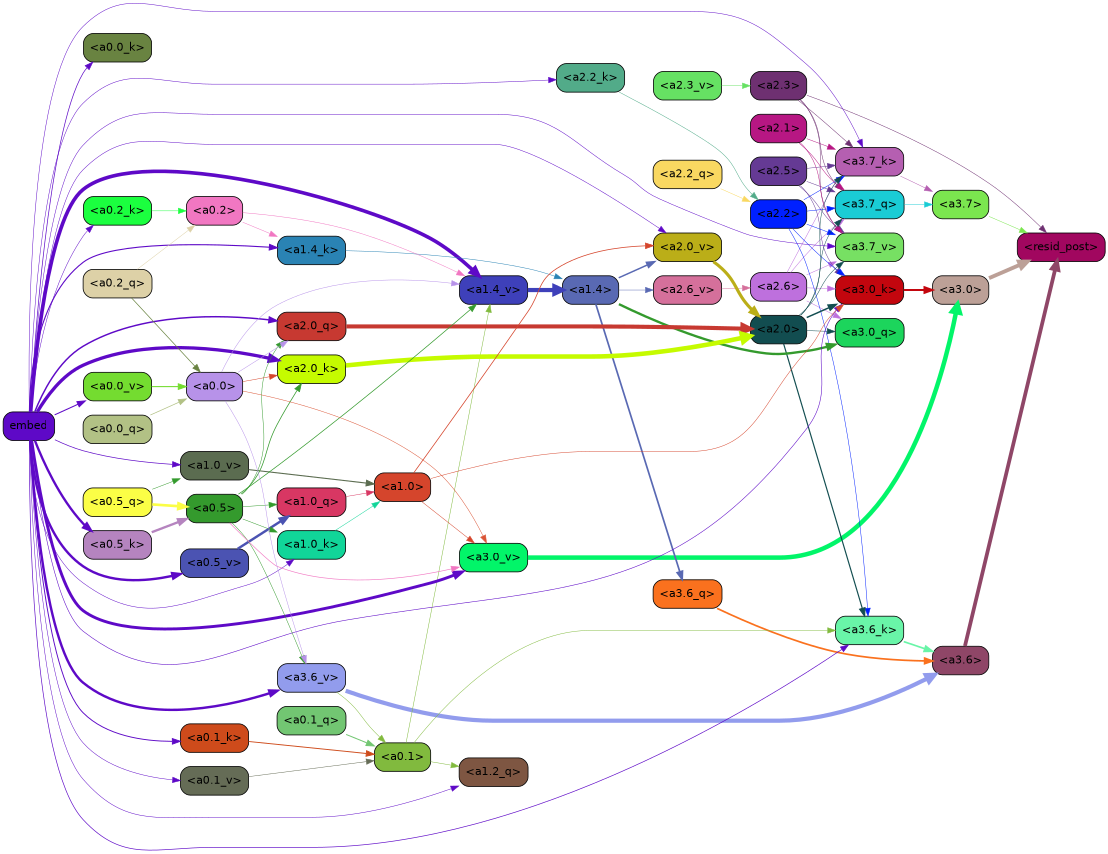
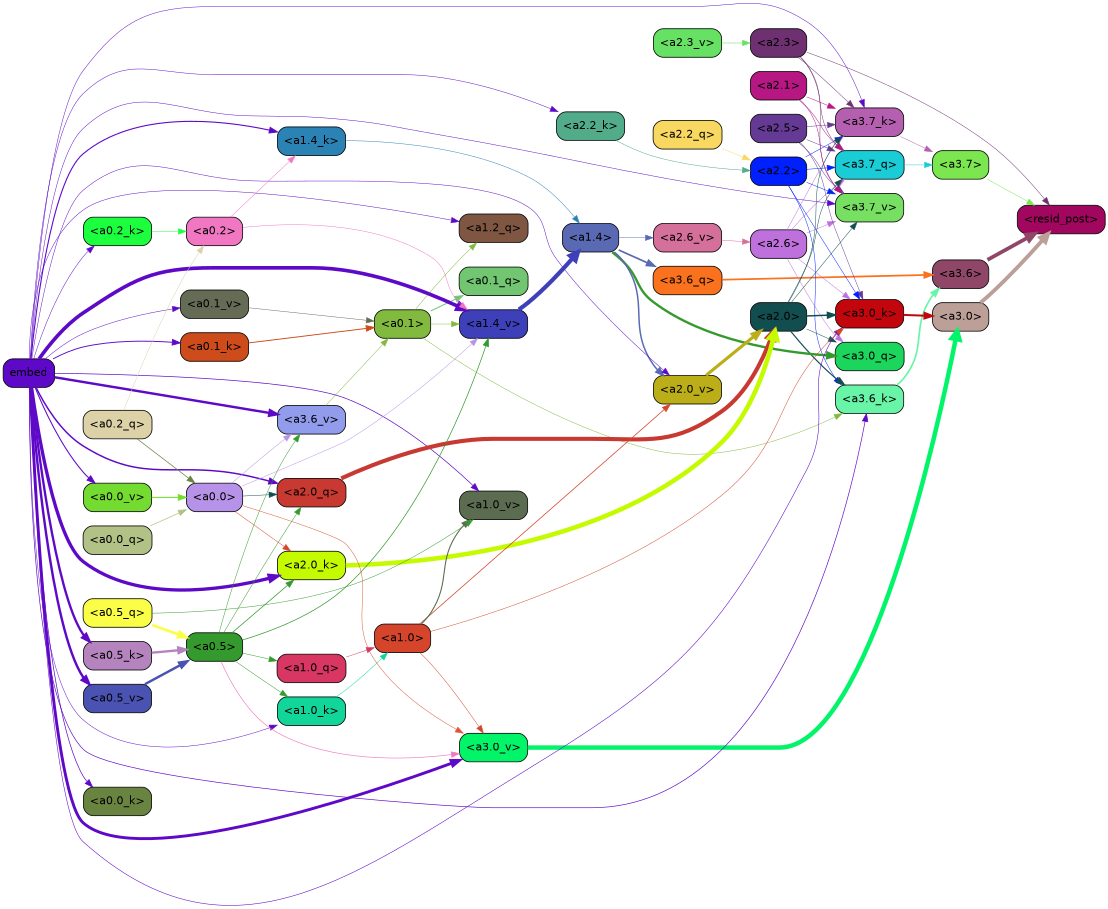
  strict digraph {
    rankdir=LR
    splines=true
    node [color=black fontname=Helvetica shape=box style="filled, rounded"]
    edge [color="#5e09c7" penwidth=0.6]
    "<a3.7>" [fillcolor="#7be64f"]
    "<resid_post>" [fillcolor="#a1075f"]
    "<a3.6>" [fillcolor="#8f4667"]
    "<a3.0>" [fillcolor="#bca097"]
    "<a2.3>" [fillcolor="#6e3071"]
    "<a3.7_q>" [fillcolor="#1accd5"]
    "<a3.7_k>" [fillcolor="#b55fb1"]
    "<a3.7_v>" [fillcolor="#77e063"]
    "<a3.6_q>" [fillcolor="#fa711e"]
    "<a3.0_q>" [fillcolor="#1cd55c"]
    "<a3.6_k>" [fillcolor="#69f5a8"]
    "<a3.0_k>" [fillcolor="#c3060e"]
    "<a3.6_v>" [fillcolor="#929ced"]
    "<a0.1>" [fillcolor="#81ba3e"]
    "<a3.0_v>" [fillcolor="#02f569"]
    "<a2.6>" [fillcolor="#be70dd"]
    "<a2.5>" [fillcolor="#653a94"]
    "<a2.2>" [fillcolor="#0020ff"]
    "<a2.1>" [fillcolor="#b71783"]
    "<a2.0>" [fillcolor="#124d50"]
    "<a1.4>" [fillcolor="#5969b3"]
    "<a2.6_v>" [fillcolor="#d5709b"]
    "<a2.0_v>" [fillcolor="#bbae18"]
    embed [fillcolor="#5e09c7"]
    "<a2.0_q>" [fillcolor="#c73931"]
    "<a2.2_k>" [fillcolor="#52ab89"]
    "<a2.0_k>" [fillcolor="#c5fb00"]
    "<a1.2_q>" [fillcolor="#7e5642"]
    "<a1.4_k>" [fillcolor="#2a83b4"]
    "<a1.0_k>" [fillcolor="#11d599"]
    "<a1.4_v>" [fillcolor="#3e40ba"]
    "<a1.0_v>" [fillcolor="#5b6c50"]
    "<a0.5_k>" [fillcolor="#b584bf"]
    "<a0.2_k>" [fillcolor="#1bff3f"]
    "<a0.1_k>" [fillcolor="#ce4b1b"]
    "<a0.0_k>" [fillcolor="#698341"]
    "<a0.5_v>" [fillcolor="#4b53b2"]
    "<a0.1_v>" [fillcolor="#656c56"]
    "<a0.0_v>" [fillcolor="#74dc30"]
    "<a1.0>" [fillcolor="#d5452c"]
    "<a0.5>" [fillcolor="#349a2d"]
    "<a0.2>" [fillcolor="#f177c2"]
    "<a0.0>" [fillcolor="#b792e9"]
    "<a1.0_q>" [fillcolor="#d83763"]
    "<a2.2_q>" [fillcolor="#f9d861"]
    "<a2.3_v>" [fillcolor="#66e163"]
    "<a0.5_q>" [fillcolor="#fbfe46"]
    "<a0.2_q>" [fillcolor="#ddd1a7"]
    "<a0.1_q>" [fillcolor="#72c672"]
    "<a0.0_q>" [fillcolor="#b2c185"]
    "<a3.7>" -> "<resid_post>" [color="#7be64f"]
    "<a3.6>" -> "<resid_post>" [color="#8f4667" penwidth=4.752790808677673]
    "<a3.0>" -> "<resid_post>" [color="#bca097" penwidth=4.897669434547424]
    "<a2.3>" -> "<resid_post>" [color="#6e3071"]
    "<a2.3>" -> "<a3.7_q>" [color="#6e3071"]
    "<a2.3>" -> "<a3.7_k>" [color="#6e3071"]
    "<a2.3>" -> "<a3.7_v>" [color="#6e3071"]
    "<a3.7_q>" -> "<a3.7>" [color="#1accd5"]
    "<a3.7_k>" -> "<a3.7>" [color="#b55fb1"]
    "<a3.6_q>" -> "<a3.6>" [color="#fa711e" penwidth=2.160832464694977]
    "<a3.6_k>" -> "<a3.6>" [color="#69f5a8" penwidth=2.13908451795578]
    "<a3.0_k>" -> "<a3.0>" [color="#c3060e" penwidth=2.520303964614868]
-   "<a3.6_v>" -> "<a3.6>" [color="#929ced" penwidth=5.297133803367615]
    "<a3.6_v>" -> "<a0.1>" [color="#81ba3e"]
    "<a0.1>" -> "<a3.6_k>" [color="#81ba3e"]
    "<a0.1>" -> "<a1.2_q>" [color="#81ba3e"]
    "<a0.1>" -> "<a1.4_v>" [color="#81ba3e" penwidth=0.6243228018283844]
    "<a3.0_v>" -> "<a3.0>" [color="#02f569" penwidth=5.680712580680847]
    "<a2.6>" -> "<a3.7_q>" [color="#be70dd"]
    "<a2.6>" -> "<a3.7_k>" [color="#be70dd"]
    "<a2.6>" -> "<a3.7_v>" [color="#be70dd"]
    "<a2.6>" -> "<a3.0_q>" [color="#be70dd"]
    "<a2.6>" -> "<a3.0_k>" [color="#be70dd"]
    "<a2.5>" -> "<a3.7_q>" [color="#653a94"]
    "<a2.5>" -> "<a3.7_k>" [color="#653a94"]
    "<a2.5>" -> "<a3.7_v>" [color="#653a94"]
    "<a2.5>" -> "<a3.0_k>" [color="#653a94"]
    "<a2.2>" -> "<a3.7_q>" [color="#0020ff"]
    "<a2.2>" -> "<a3.7_k>" [color="#0020ff"]
    "<a2.2>" -> "<a3.7_v>" [color="#0020ff"]
    "<a2.2>" -> "<a3.6_k>" [color="#0020ff"]
    "<a2.2>" -> "<a3.0_k>" [color="#0020ff"]
    "<a2.1>" -> "<a3.7_q>" [color="#b71783"]
    "<a2.1>" -> "<a3.7_k>" [color="#b71783"]
    "<a2.1>" -> "<a3.7_v>" [color="#b71783"]
    "<a2.0>" -> "<a3.7_q>" [color="#124d50"]
    "<a2.0>" -> "<a3.7_k>" [color="#124d50"]
    "<a2.0>" -> "<a3.7_v>" [color="#124d50"]
    "<a2.0>" -> "<a3.0_q>" [color="#124d50"]
    "<a2.0>" -> "<a3.6_k>" [color="#124d50" penwidth=1.4811622872948647]
    "<a2.0>" -> "<a3.0_k>" [color="#124d50" penwidth=1.8632715698331594]
    "<a1.4>" -> "<a3.6_q>" [color="#5969b3" penwidth=2.1468575447797775]
    "<a1.4>" -> "<a3.0_q>" [color="#349a2d" penwidth=3.0006065368652344]
    "<a1.4>" -> "<a2.6_v>" [color="#5969b3"]
    "<a1.4>" -> "<a2.0_v>" [color="#5969b3" penwidth=1.8759949803352356]
    "<a2.6_v>" -> "<a2.6>" [color="#d5709b"]
    "<a2.0_v>" -> "<a2.0>" [color="#bbae18" penwidth=3.9731863737106323]
    embed -> "<a3.7_k>"
    embed -> "<a3.7_v>"
    embed -> "<a3.6_k>" [penwidth=0.8410270567983389]
    embed -> "<a3.0_k>" [penwidth=0.691851794719696]
    embed -> "<a3.6_v>" [penwidth=3.0758190751075745]
    embed -> "<a3.0_v>" [penwidth=3.6927278637886047]
    embed -> "<a2.0_v>"
    embed -> "<a2.0_q>" [penwidth=1.8617419600486755]
    embed -> "<a2.2_k>"
    embed -> "<a2.0_k>" [penwidth=4.189224064350128]
    embed -> "<a1.2_q>" [penwidth=0.603080153465271]
    embed -> "<a1.4_k>" [penwidth=1.3883130550384521]
    embed -> "<a1.0_k>"
    embed -> "<a1.4_v>" [penwidth=4.585226953029633]
    embed -> "<a1.0_v>" [penwidth=0.8794136047363281]
    embed -> "<a0.5_k>" [penwidth=2.967897653579712]
    embed -> "<a0.2_k>"
    embed -> "<a0.1_k>" [penwidth=1.1911187171936035]
    embed -> "<a0.0_k>" [penwidth=0.8891671895980835]
    embed -> "<a0.5_v>" [penwidth=3.067227065563202]
    embed -> "<a0.1_v>"
    embed -> "<a0.0_v>" [penwidth=1.3224979639053345]
    "<a2.0_q>" -> "<a2.0>" [color="#c73931" penwidth=5.1847569942474365]
    "<a2.2_k>" -> "<a2.2>" [color="#52ab89" penwidth=0.6149471998214722]
    "<a2.0_k>" -> "<a2.0>" [color="#c5fb00" penwidth=5.773491740226746]
    "<a1.4_k>" -> "<a1.4>" [color="#2a83b4"]
    "<a1.0_k>" -> "<a1.0>" [color="#11d599"]
    "<a1.4_v>" -> "<a1.4>" [color="#3e40ba" penwidth=5.299546539783478]
-   "<a1.0_v>" -> "<a1.0>" [color="#5b6c50" penwidth=1.3690393567085266]
+   "<a1.0>" -> "<a1.0_v>" [color="#5b6c50" penwidth=1.3690393567085266]
    "<a0.5_k>" -> "<a0.5>" [color="#b584bf" penwidth=2.9678943157196045]
    "<a0.2_k>" -> "<a0.2>" [color="#1bff3f"]
    "<a0.1_k>" -> "<a0.1>" [color="#ce4b1b" penwidth=1.1911210417747498]
-   "<a0.5_v>" -> "<a1.0_q>" [color="#4b53b2" penwidth=3.087551772594452]
+   "<a0.5_v>" -> "<a0.5>" [color="#4b53b2" penwidth=3.087551772594452]
    "<a0.1_v>" -> "<a0.1>" [color="#656c56"]
    "<a0.0_v>" -> "<a0.0>" [color="#74dc30" penwidth=1.3224871754646301]
    "<a1.0>" -> "<a3.0_k>" [color="#d5452c"]
    "<a1.0>" -> "<a3.0_v>" [color="#d5452c"]
    "<a1.0>" -> "<a2.0_v>" [color="#d5452c" penwidth=0.9620223194360733]
    "<a0.5>" -> "<a3.6_v>" [color="#349a2d"]
    "<a0.5>" -> "<a3.0_v>" [color="#f177c2" penwidth=0.8028683364391327]
    "<a0.5>" -> "<a2.0_q>" [color="#349a2d"]
    "<a0.5>" -> "<a2.0_k>" [color="#349a2d" penwidth=0.9350990951061249]
    "<a0.5>" -> "<a1.0_k>" [color="#349a2d"]
    "<a0.5>" -> "<a1.4_v>" [color="#349a2d" penwidth=0.9007003456354141]
    "<a0.5>" -> "<a1.0_q>" [color="#349a2d"]
    "<a0.2>" -> "<a1.4_k>" [color="#f177c2"]
    "<a0.2>" -> "<a1.4_v>" [color="#f177c2"]
    "<a0.0>" -> "<a3.6_v>" [color="#b792e9"]
    "<a0.0>" -> "<a3.0_v>" [color="#da5435"]
-   "<a0.0>" -> "<a2.0_q>" [color="#b792e9"]
+   "<a0.0>" -> "<a2.0_q>" [color="#124d50"]
    "<a0.0>" -> "<a2.0_k>" [color="#d5452c"]
    "<a0.0>" -> "<a1.4_v>" [color="#b792e9"]
    "<a1.0_q>" -> "<a1.0>" [color="#d83763"]
    "<a2.2_q>" -> "<a2.2>" [color="#f9d861"]
    "<a2.3_v>" -> "<a2.3>" [color="#66e163"]
    "<a0.5_q>" -> "<a1.0_v>" [color="#349a2d"]
    "<a0.5_q>" -> "<a0.5>" [color="#fbfe46" penwidth=3.3617979288101196]
    "<a0.2_q>" -> "<a0.2>" [color="#ddd1a7"]
    "<a0.2_q>" -> "<a0.0>" [color="#698341" penwidth=0.8891661167144775]
-   "<a0.1_q>" -> "<a0.1>" [color="#72c672" penwidth=1.2746449708938599]
+   "<a0.1>" -> "<a0.1_q>" [color="#72c672" penwidth=1.2746449708938599]
    "<a0.0_q>" -> "<a0.0>" [color="#b2c185" penwidth=0.908722996711731]
  }
